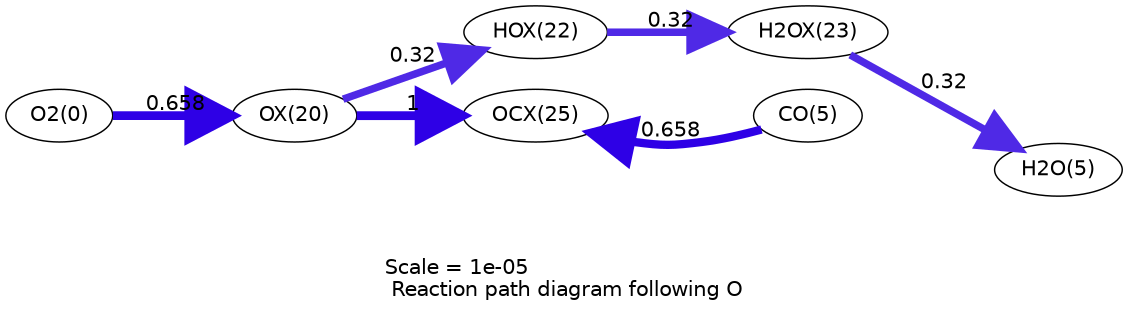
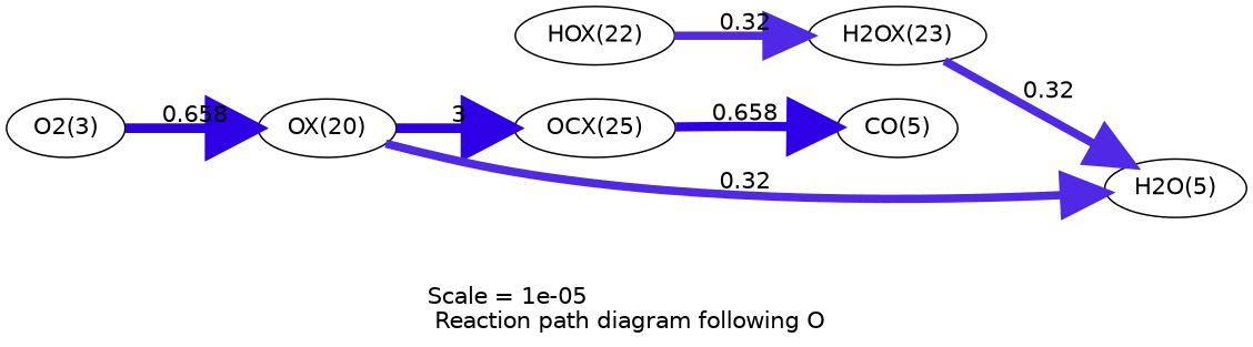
  digraph {
    fontname=Helvetica
    label="Scale = 1e-05\l Reaction path diagram following O"
    rankdir=LR
    node [fontname=Helvetica]
    edge [arrowsize=2.57 color="0.7, 0.82, 0.9" fontname=Helvetica penwidth=5.14]
-   n1 [label="O2(0)"]
+   n1 [label="O2(3)"]
    n2 [label="OX(20)"]
    n3 [label="HOX(22)"]
    n4 [label="OCX(25)"]
    n5 [label="H2OX(23)"]
    n6 [label="CO(5)"]
    n7 [label="H2O(5)"]
    n1 -> n2 [arrowsize=2.99 color="0.7, 1.48, 0.9" label=" 0.658" penwidth=5.98]
-   n2 -> n3 [label=" 0.32"]
-   n2 -> n4 [arrowsize=3 color="0.7, 1.5, 0.9" label=" 1" penwidth=6]
+   n2 -> n7 [label=" 0.32"]
+   n2 -> n4 [arrowsize=3 color="0.7, 1.5, 0.9" label=" 3" penwidth=6]
    n3 -> n5 [label=" 0.32"]
-   n6 -> n4 [arrowsize=2.84 color="0.7, 1.16, 0.9" label=" 0.658" penwidth=5.68]
+   n4 -> n6 [arrowsize=2.84 color="0.7, 1.16, 0.9" label=" 0.658" penwidth=5.68]
    n5 -> n7 [label=" 0.32"]
  }
